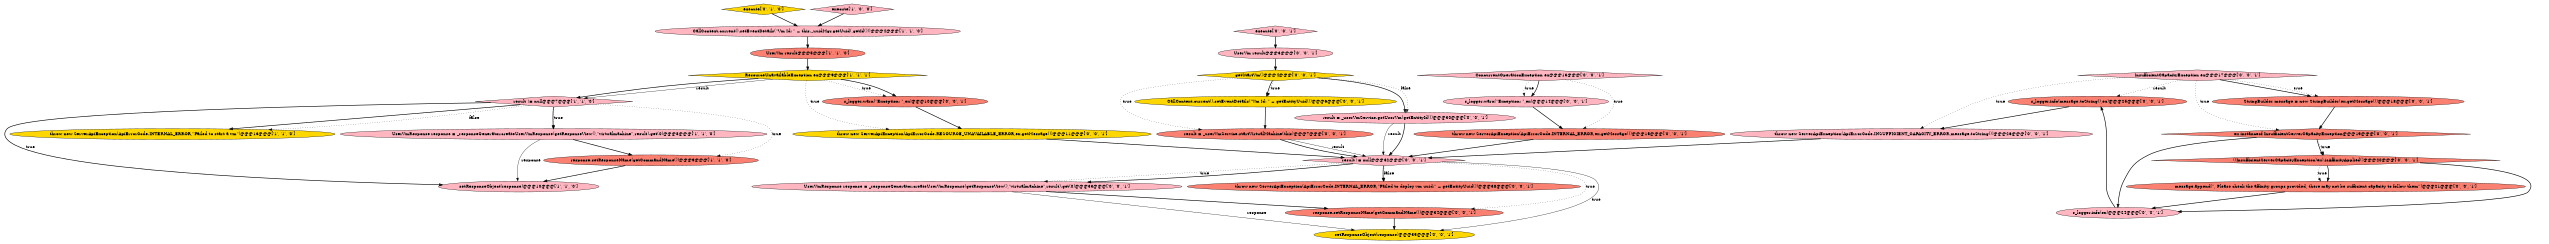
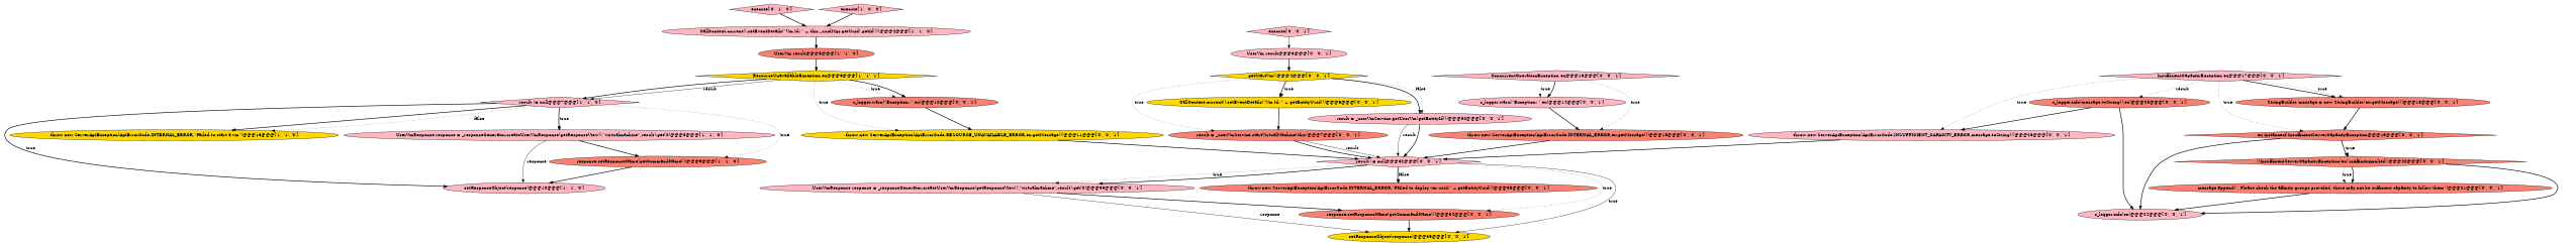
  digraph {
    node [fillcolor=lightpink shape=ellipse style=filled]
    edge [style=bold]
-   n1 [fillcolor=gold label="execute['0', '1', '0']" shape=diamond]
+   n1 [label="execute['0', '1', '0']" shape=diamond]
    n2 [label="CallContext.current().setEventDetails(\"Vm Id: \" + this._uuidMgr.getUuid(,getId()))@@@4@@@['1', '1', '0']"]
    n3 [fillcolor=salmon label="UserVm result@@@5@@@['1', '1', '0']"]
    n4 [fillcolor=gold label="ResourceUnavailableException ex@@@9@@@['1', '1', '1']" shape=diamond]
    n5 [fillcolor=salmon label="s_logger.warn(\"Exception: \",ex)@@@10@@@['0', '0', '1']"]
    n6 [fillcolor=gold label="throw new ServerApiException(ApiErrorCode.RESOURCE_UNAVAILABLE_ERROR,ex.getMessage())@@@11@@@['0', '0', '1']"]
    n7 [label="result != null@@@7@@@['1', '1', '0']" shape=diamond]
    n8 [fillcolor=gold label="throw new ServerApiException(ApiErrorCode.INTERNAL_ERROR,\"Failed to start a vm\")@@@13@@@['1', '1', '0']"]
    n9 [label="ConcurrentOperationException ex@@@13@@@['0', '0', '1']" shape=diamond]
    n10 [fillcolor=salmon label="throw new ServerApiException(ApiErrorCode.INTERNAL_ERROR,ex.getMessage())@@@15@@@['0', '0', '1']"]
    n11 [label="s_logger.warn(\"Exception: \",ex)@@@14@@@['0', '0', '1']"]
    n12 [label="result != null@@@32@@@['0', '0', '1']" shape=diamond]
    n13 [fillcolor=gold label="setResponseObject(response)@@@35@@@['0', '0', '1']"]
    n14 [label="setResponseObject(response)@@@10@@@['1', '1', '0']"]
    n15 [label="UserVmResponse response = _responseGenerator.createUserVmResponse(getResponseView(),\"virtualmachine\",result).get(0)@@@8@@@['1', '1', '0']"]
    n16 [fillcolor=salmon label="response.setResponseName(getCommandName())@@@9@@@['1', '1', '0']"]
    n17 [fillcolor=salmon label="((InsufficientServerCapacityException)ex).isAffinityApplied()@@@20@@@['0', '0', '1']" shape=diamond]
    n18 [label="s_logger.info(ex)@@@24@@@['0', '0', '1']"]
    n19 [fillcolor=salmon label="message.append(\", Please check the affinity groups provided, there may not be sufficient capacity to follow them\")@@@21@@@['0', '0', '1']"]
    n20 [fillcolor=salmon label="s_logger.info(message.toString(),ex)@@@25@@@['0', '0', '1']"]
    n21 [fillcolor=salmon label="result = _userVmService.startVirtualMachine(this)@@@7@@@['0', '0', '1']"]
    n22 [fillcolor=salmon label="response.setResponseName(getCommandName())@@@34@@@['0', '0', '1']"]
    n23 [fillcolor=salmon label="throw new ServerApiException(ApiErrorCode.INTERNAL_ERROR,\"Failed to deploy vm uuid:\" + getEntityUuid())@@@38@@@['0', '0', '1']"]
    n24 [label="UserVmResponse response = _responseGenerator.createUserVmResponse(getResponseView(),\"virtualmachine\",result).get(0)@@@33@@@['0', '0', '1']"]
    n25 [fillcolor=gold label="getStartVm()@@@4@@@['0', '0', '1']" shape=diamond]
    n26 [label="result = _userVmService.getUserVm(getEntityId())@@@30@@@['0', '0', '1']"]
    n27 [fillcolor=gold label="CallContext.current().setEventDetails(\"Vm Id: \" + getEntityUuid())@@@6@@@['0', '0', '1']"]
    n28 [label="throw new ServerApiException(ApiErrorCode.INSUFFICIENT_CAPACITY_ERROR,message.toString())@@@26@@@['0', '0', '1']"]
    n29 [label="execute['0', '0', '1']" shape=diamond]
    n30 [label="UserVm result@@@3@@@['0', '0', '1']"]
    n31 [fillcolor=salmon label="ex instanceof InsufficientServerCapacityException@@@19@@@['0', '0', '1']" shape=diamond]
    n32 [label="InsufficientCapacityException ex@@@17@@@['0', '0', '1']" shape=diamond]
    n33 [fillcolor=salmon label="StringBuilder message = new StringBuilder(ex.getMessage())@@@18@@@['0', '0', '1']"]
    n34 [label="execute['1', '0', '0']" shape=diamond]
    n1 -> n2
    n2 -> n3
    n3 -> n4
    n4 -> n5 [label=true style=dotted]
    n4 -> n5
    n4 -> n6 [label=true style=dotted]
    n4 -> n7 [label=result style=solid]
    n4 -> n7
    n5 -> n6
    n6 -> n12
    n7 -> n8
    n7 -> n8 [label=false style=dotted]
    n7 -> n14 [label=true]
    n7 -> n15
    n7 -> n15 [label=true style=dotted]
    n7 -> n16 [label=true style=dotted]
    n9 -> n10 [label=true style=dotted]
    n9 -> n11
    n9 -> n11 [label=true style=dotted]
    n10 -> n12
    n11 -> n10
    n12 -> n13 [label=true style=solid]
    n12 -> n22 [label=true style=dotted]
    n12 -> n23
    n12 -> n23 [label=false style=dotted]
    n12 -> n24 [label=true style=dotted]
    n12 -> n24
    n15 -> n14 [label=response style=solid]
    n15 -> n16
    n16 -> n14
    n17 -> n18
    n17 -> n19
    n17 -> n19 [label=true style=dotted]
-   n18 -> n20
+   n20 -> n18
    n19 -> n18
    n20 -> n28
    n21 -> n12 [label=result style=solid]
    n21 -> n12
    n22 -> n13
    n24 -> n13 [label=response style=solid]
    n24 -> n22
    n25 -> n21 [label=true style=dotted]
    n25 -> n26
    n25 -> n26 [label=false style=dotted]
    n25 -> n27 [label=true style=dotted]
    n25 -> n27
    n26 -> n12 [label=result style=solid]
    n26 -> n12
    n27 -> n21
    n28 -> n12
-   n29 -> n30
+   n29 -> n30 [style=solid]
    n30 -> n25
    n31 -> n17
    n31 -> n17 [label=true style=dotted]
    n31 -> n18
    n32 -> n20 [label=result style=dotted]
    n32 -> n28 [label=true style=dotted]
    n32 -> n31 [label=true style=dotted]
    n32 -> n33
    n32 -> n33 [label=true style=dotted]
    n33 -> n31
    n34 -> n2
  }
